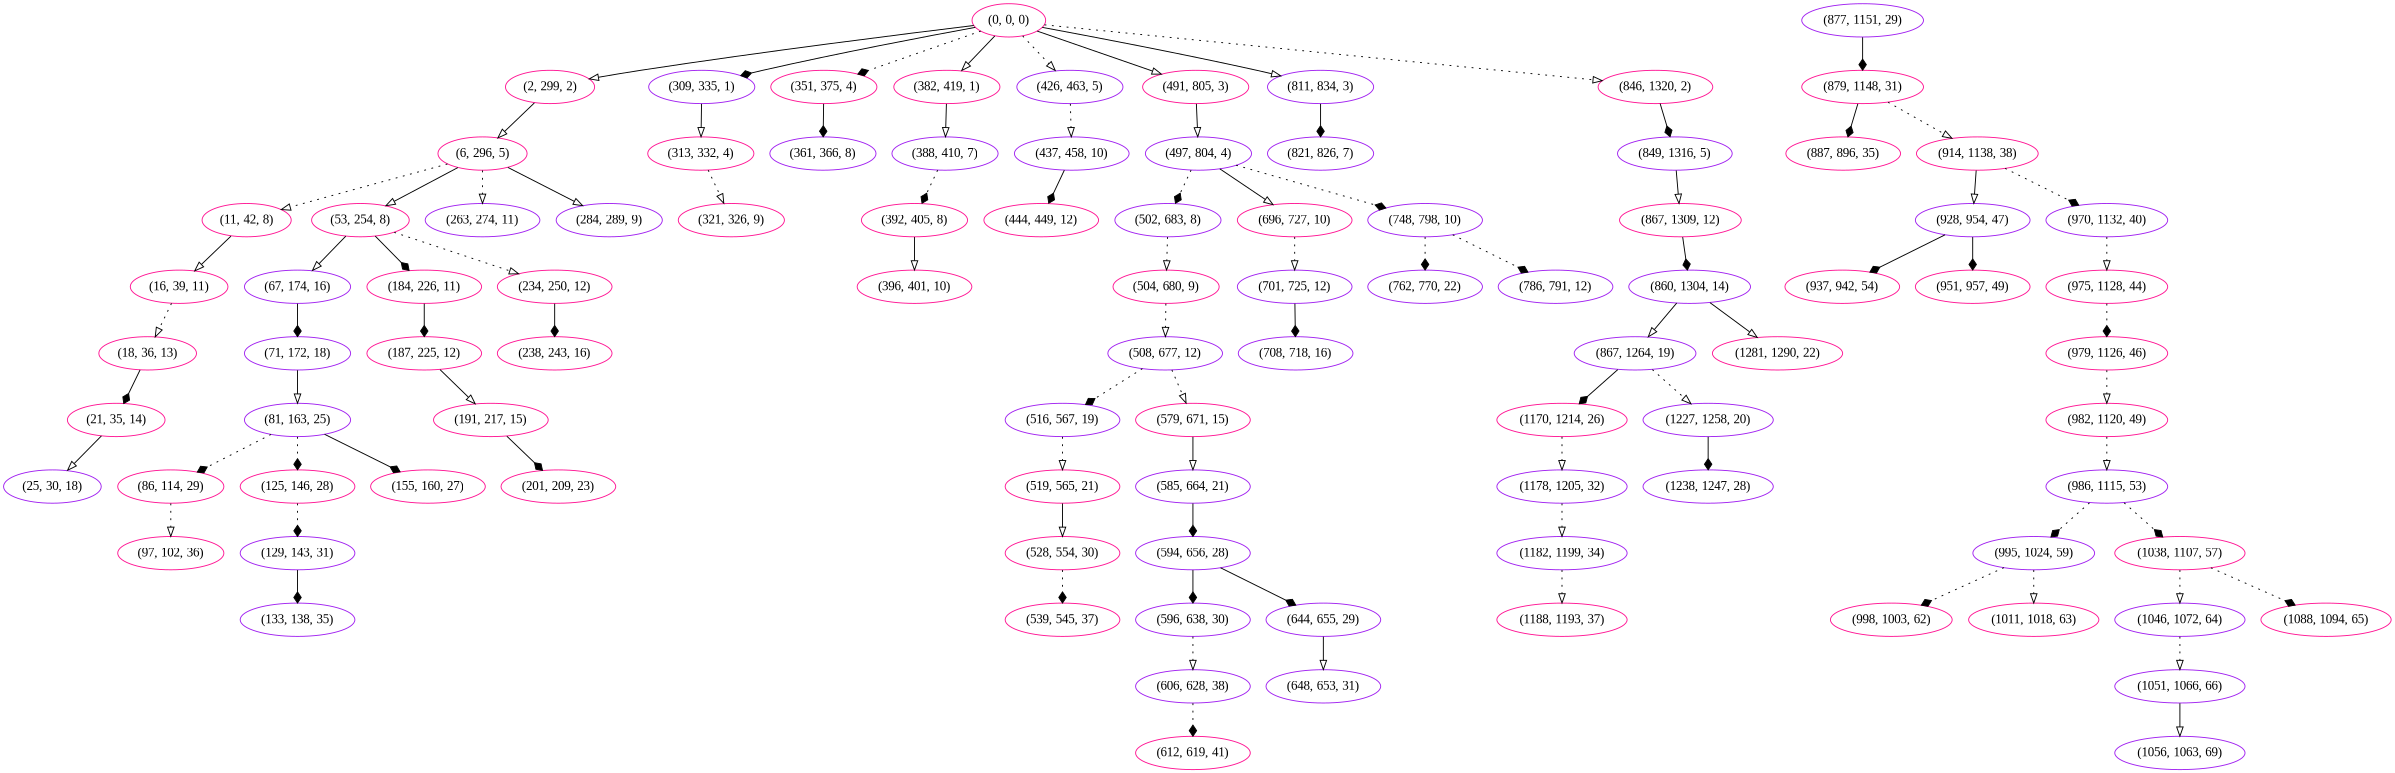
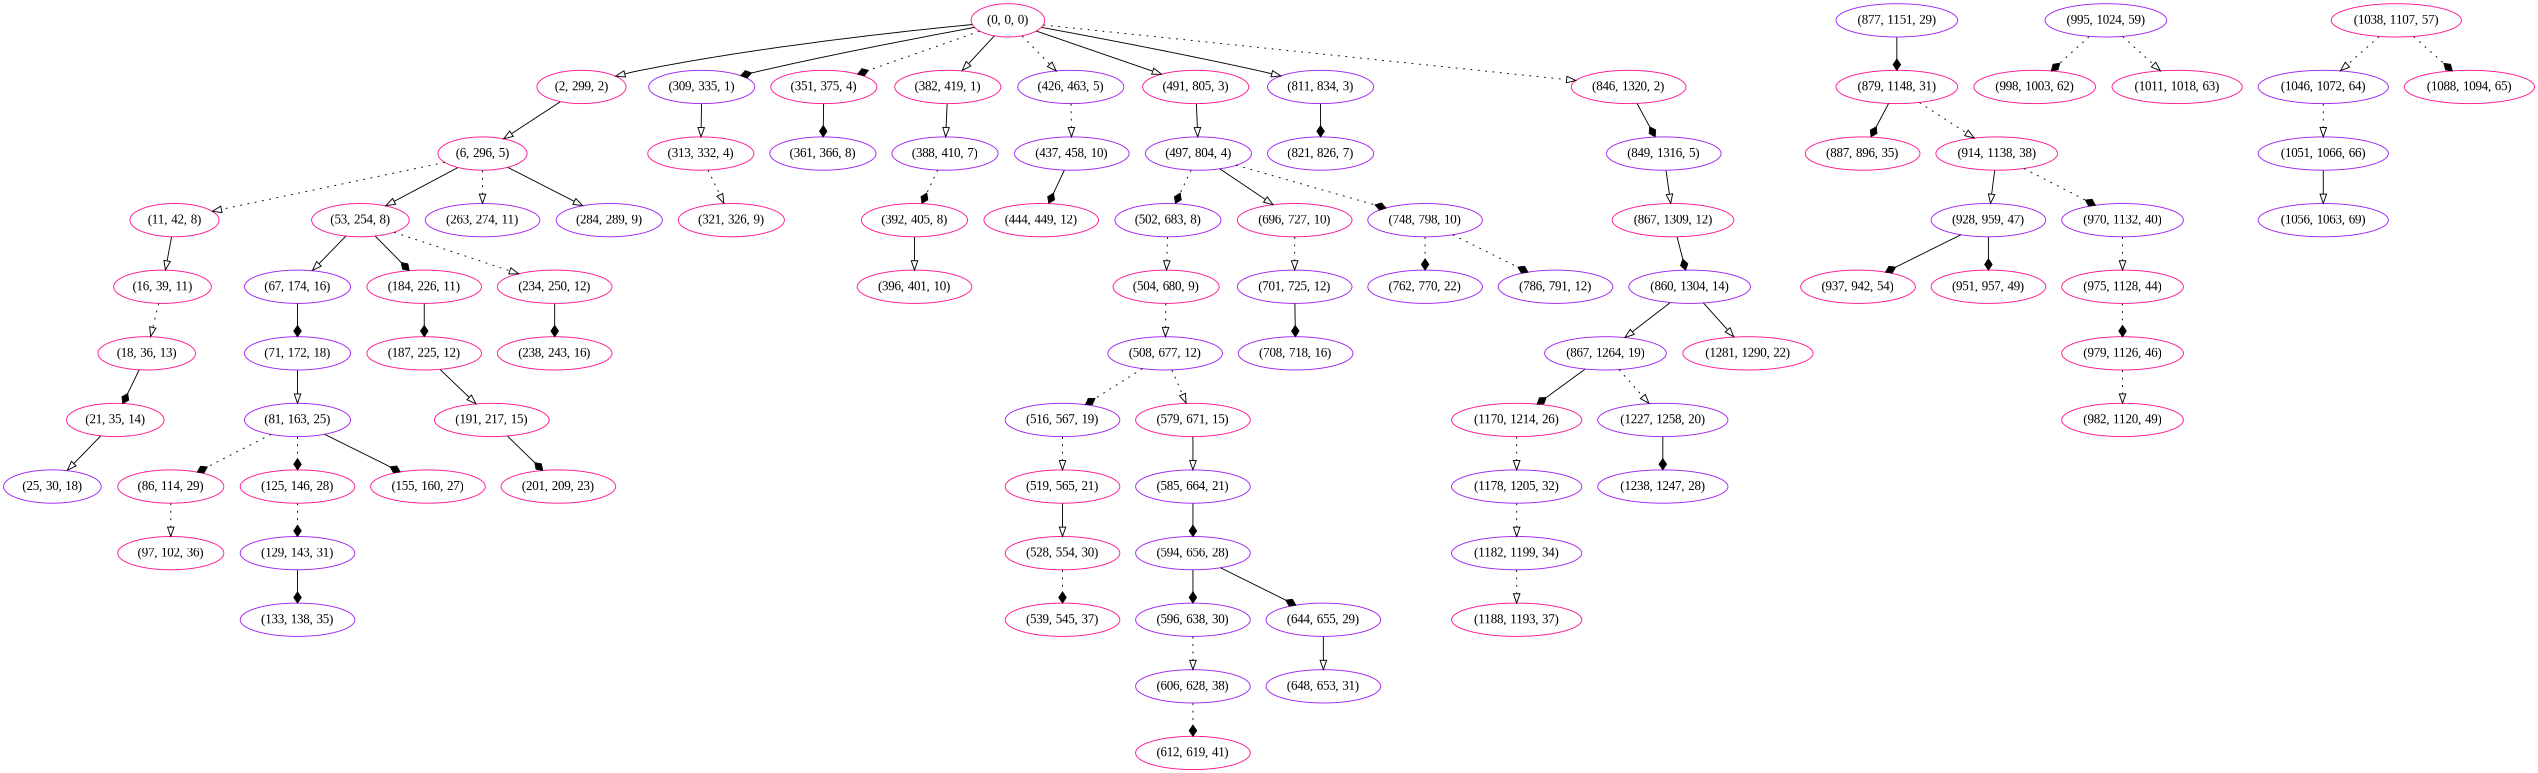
  digraph {
    fontname="Liberation Serif"
    node [color=deeppink fontname="Liberation Serif"]
    edge [arrowhead=onormal fontname="Liberation Serif" style=solid]
    "(0, 0, 0)"
    "(2, 299, 2)"
    "(309, 335, 1)" [color=purple]
    "(351, 375, 4)"
    "(382, 419, 1)"
    "(426, 463, 5)" [color=purple]
    "(491, 805, 3)"
    "(811, 834, 3)" [color=purple]
    "(846, 1320, 2)"
    "(6, 296, 5)"
    "(313, 332, 4)"
    "(361, 366, 8)" [color=purple]
    "(388, 410, 7)" [color=purple]
    "(437, 458, 10)" [color=purple]
    "(497, 804, 4)" [color=purple]
    "(821, 826, 7)" [color=purple]
    "(849, 1316, 5)" [color=purple]
    "(11, 42, 8)"
    "(53, 254, 8)"
    "(263, 274, 11)" [color=purple]
    "(284, 289, 9)" [color=purple]
    "(16, 39, 11)"
    "(67, 174, 16)" [color=purple]
    "(184, 226, 11)"
    "(234, 250, 12)"
    "(18, 36, 13)"
    "(21, 35, 14)"
    "(25, 30, 18)" [color=purple]
    "(71, 172, 18)" [color=purple]
    "(187, 225, 12)"
    "(238, 243, 16)"
    "(81, 163, 25)" [color=purple]
    "(86, 114, 29)"
    "(125, 146, 28)"
    "(155, 160, 27)"
    "(97, 102, 36)"
    "(129, 143, 31)" [color=purple]
    "(133, 138, 35)" [color=purple]
    "(191, 217, 15)"
    "(201, 209, 23)"
    "(321, 326, 9)"
    "(392, 405, 8)"
    "(396, 401, 10)"
    "(444, 449, 12)"
    "(502, 683, 8)" [color=purple]
    "(696, 727, 10)"
    "(748, 798, 10)" [color=purple]
    "(504, 680, 9)"
    "(701, 725, 12)" [color=purple]
    "(762, 770, 22)" [color=purple]
    "(786, 791, 12)" [color=purple]
    "(508, 677, 12)" [color=purple]
    "(516, 567, 19)" [color=purple]
    "(579, 671, 15)"
    "(519, 565, 21)"
    "(585, 664, 21)" [color=purple]
    "(528, 554, 30)"
    "(539, 545, 37)"
    "(594, 656, 28)" [color=purple]
    "(596, 638, 30)" [color=purple]
    "(644, 655, 29)" [color=purple]
    "(606, 628, 38)" [color=purple]
    "(648, 653, 31)" [color=purple]
    "(612, 619, 41)"
    "(708, 718, 16)" [color=purple]
    n66 [label="(867, 1309, 12)"]
    "(860, 1304, 14)" [color=purple]
    "(867, 1264, 19)" [color=purple]
    "(1281, 1290, 22)"
    "(1170, 1214, 26)"
    "(1227, 1258, 20)" [color=purple]
    "(877, 1151, 29)" [color=purple]
    "(879, 1148, 31)"
    "(1178, 1205, 32)" [color=purple]
    "(1238, 1247, 28)" [color=purple]
    "(887, 896, 35)"
    "(914, 1138, 38)"
-   "(928, 959, 47)" [color=purple label="(928, 954, 47)"]
+   "(928, 959, 47)" [color=purple]
    "(970, 1132, 40)" [color=purple]
    "(937, 942, 54)"
    "(951, 957, 49)"
    "(975, 1128, 44)"
    "(979, 1126, 46)"
    "(982, 1120, 49)"
-   "(986, 1115, 53)" [color=purple]
    "(995, 1024, 59)" [color=purple]
    "(1038, 1107, 57)"
    "(998, 1003, 62)"
    "(1011, 1018, 63)"
    "(1046, 1072, 64)" [color=purple]
    "(1088, 1094, 65)"
    "(1051, 1066, 66)" [color=purple]
    "(1056, 1063, 69)" [color=purple]
    "(1182, 1199, 34)" [color=purple]
    "(1188, 1193, 37)"
    "(0, 0, 0)" -> "(2, 299, 2)"
    "(0, 0, 0)" -> "(309, 335, 1)" [arrowhead=diamond]
    "(0, 0, 0)" -> "(351, 375, 4)" [arrowhead=diamond style=dotted]
    "(0, 0, 0)" -> "(382, 419, 1)"
    "(0, 0, 0)" -> "(426, 463, 5)" [style=dotted]
    "(0, 0, 0)" -> "(491, 805, 3)"
    "(0, 0, 0)" -> "(811, 834, 3)"
    "(0, 0, 0)" -> "(846, 1320, 2)" [style=dotted]
    "(2, 299, 2)" -> "(6, 296, 5)"
    "(309, 335, 1)" -> "(313, 332, 4)"
    "(351, 375, 4)" -> "(361, 366, 8)" [arrowhead=diamond]
    "(382, 419, 1)" -> "(388, 410, 7)"
    "(426, 463, 5)" -> "(437, 458, 10)" [style=dotted]
    "(491, 805, 3)" -> "(497, 804, 4)"
    "(811, 834, 3)" -> "(821, 826, 7)" [arrowhead=diamond]
    "(846, 1320, 2)" -> "(849, 1316, 5)" [arrowhead=diamond]
    "(6, 296, 5)" -> "(11, 42, 8)" [style=dotted]
    "(6, 296, 5)" -> "(53, 254, 8)"
    "(6, 296, 5)" -> "(263, 274, 11)" [style=dotted]
    "(6, 296, 5)" -> "(284, 289, 9)"
    "(313, 332, 4)" -> "(321, 326, 9)" [style=dotted]
    "(388, 410, 7)" -> "(392, 405, 8)" [arrowhead=diamond style=dotted]
    "(437, 458, 10)" -> "(444, 449, 12)" [arrowhead=diamond]
    "(497, 804, 4)" -> "(502, 683, 8)" [arrowhead=diamond style=dotted]
    "(497, 804, 4)" -> "(696, 727, 10)"
    "(497, 804, 4)" -> "(748, 798, 10)" [arrowhead=diamond style=dotted]
    "(849, 1316, 5)" -> n66
    "(11, 42, 8)" -> "(16, 39, 11)"
    "(53, 254, 8)" -> "(67, 174, 16)"
    "(53, 254, 8)" -> "(184, 226, 11)" [arrowhead=diamond]
    "(53, 254, 8)" -> "(234, 250, 12)" [style=dotted]
    "(16, 39, 11)" -> "(18, 36, 13)" [style=dotted]
    "(67, 174, 16)" -> "(71, 172, 18)" [arrowhead=diamond]
    "(184, 226, 11)" -> "(187, 225, 12)" [arrowhead=diamond]
    "(234, 250, 12)" -> "(238, 243, 16)" [arrowhead=diamond]
    "(18, 36, 13)" -> "(21, 35, 14)" [arrowhead=diamond]
    "(21, 35, 14)" -> "(25, 30, 18)"
    "(71, 172, 18)" -> "(81, 163, 25)"
    "(187, 225, 12)" -> "(191, 217, 15)"
    "(81, 163, 25)" -> "(86, 114, 29)" [arrowhead=diamond style=dotted]
    "(81, 163, 25)" -> "(125, 146, 28)" [arrowhead=diamond style=dotted]
    "(81, 163, 25)" -> "(155, 160, 27)" [arrowhead=diamond]
    "(86, 114, 29)" -> "(97, 102, 36)" [style=dotted]
    "(125, 146, 28)" -> "(129, 143, 31)" [arrowhead=diamond style=dotted]
    "(129, 143, 31)" -> "(133, 138, 35)" [arrowhead=diamond]
    "(191, 217, 15)" -> "(201, 209, 23)" [arrowhead=diamond]
    "(392, 405, 8)" -> "(396, 401, 10)"
    "(502, 683, 8)" -> "(504, 680, 9)" [style=dotted]
    "(696, 727, 10)" -> "(701, 725, 12)" [style=dotted]
    "(748, 798, 10)" -> "(762, 770, 22)" [arrowhead=diamond style=dotted]
    "(748, 798, 10)" -> "(786, 791, 12)" [arrowhead=diamond style=dotted]
    "(504, 680, 9)" -> "(508, 677, 12)" [style=dotted]
    "(701, 725, 12)" -> "(708, 718, 16)" [arrowhead=diamond]
    "(508, 677, 12)" -> "(516, 567, 19)" [arrowhead=diamond style=dotted]
    "(508, 677, 12)" -> "(579, 671, 15)" [style=dotted]
    "(516, 567, 19)" -> "(519, 565, 21)" [style=dotted]
    "(579, 671, 15)" -> "(585, 664, 21)"
    "(519, 565, 21)" -> "(528, 554, 30)"
    "(585, 664, 21)" -> "(594, 656, 28)" [arrowhead=diamond]
    "(528, 554, 30)" -> "(539, 545, 37)" [arrowhead=diamond style=dotted]
    "(594, 656, 28)" -> "(596, 638, 30)" [arrowhead=diamond]
    "(594, 656, 28)" -> "(644, 655, 29)" [arrowhead=diamond]
    "(596, 638, 30)" -> "(606, 628, 38)" [style=dotted]
    "(644, 655, 29)" -> "(648, 653, 31)"
    "(606, 628, 38)" -> "(612, 619, 41)" [arrowhead=diamond style=dotted]
    n66 -> "(860, 1304, 14)" [arrowhead=diamond]
    "(860, 1304, 14)" -> "(867, 1264, 19)"
    "(860, 1304, 14)" -> "(1281, 1290, 22)"
    "(867, 1264, 19)" -> "(1170, 1214, 26)" [arrowhead=diamond]
    "(867, 1264, 19)" -> "(1227, 1258, 20)" [style=dotted]
    "(1170, 1214, 26)" -> "(1178, 1205, 32)" [style=dotted]
    "(1227, 1258, 20)" -> "(1238, 1247, 28)" [arrowhead=diamond]
    "(877, 1151, 29)" -> "(879, 1148, 31)" [arrowhead=diamond]
    "(879, 1148, 31)" -> "(887, 896, 35)" [arrowhead=diamond]
    "(879, 1148, 31)" -> "(914, 1138, 38)" [style=dotted]
    "(1178, 1205, 32)" -> "(1182, 1199, 34)" [style=dotted]
    "(914, 1138, 38)" -> "(928, 959, 47)"
    "(914, 1138, 38)" -> "(970, 1132, 40)" [arrowhead=diamond style=dotted]
    "(928, 959, 47)" -> "(937, 942, 54)" [arrowhead=diamond]
    "(928, 959, 47)" -> "(951, 957, 49)" [arrowhead=diamond]
    "(970, 1132, 40)" -> "(975, 1128, 44)" [style=dotted]
    "(975, 1128, 44)" -> "(979, 1126, 46)" [arrowhead=diamond style=dotted]
    "(979, 1126, 46)" -> "(982, 1120, 49)" [style=dotted]
-   "(982, 1120, 49)" -> "(986, 1115, 53)" [style=dotted]
-   "(986, 1115, 53)" -> "(995, 1024, 59)" [arrowhead=diamond style=dotted]
-   "(986, 1115, 53)" -> "(1038, 1107, 57)" [arrowhead=diamond style=dotted]
    "(995, 1024, 59)" -> "(998, 1003, 62)" [arrowhead=diamond style=dotted]
    "(995, 1024, 59)" -> "(1011, 1018, 63)" [style=dotted]
    "(1038, 1107, 57)" -> "(1046, 1072, 64)" [style=dotted]
    "(1038, 1107, 57)" -> "(1088, 1094, 65)" [arrowhead=diamond style=dotted]
    "(1046, 1072, 64)" -> "(1051, 1066, 66)" [style=dotted]
    "(1051, 1066, 66)" -> "(1056, 1063, 69)"
    "(1182, 1199, 34)" -> "(1188, 1193, 37)" [style=dotted]
  }
